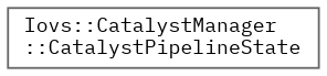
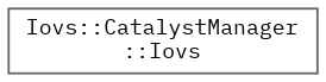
  digraph {
    rankdir=LR
    fontname="IBM Plex Mono"
-   n1 [color=grey40 fillcolor=white fontname="IBM Plex Mono" fontsize=10 height=0.2 label="Iovs::CatalystManager\l::CatalystPipelineState" shape=box style=filled width=0.4]
+   n1 [color=grey40 fillcolor=white fontname="IBM Plex Mono" fontsize=10 height=0.2 label="Iovs::CatalystManager\l::Iovs" shape=box style=filled width=0.4]
  }
